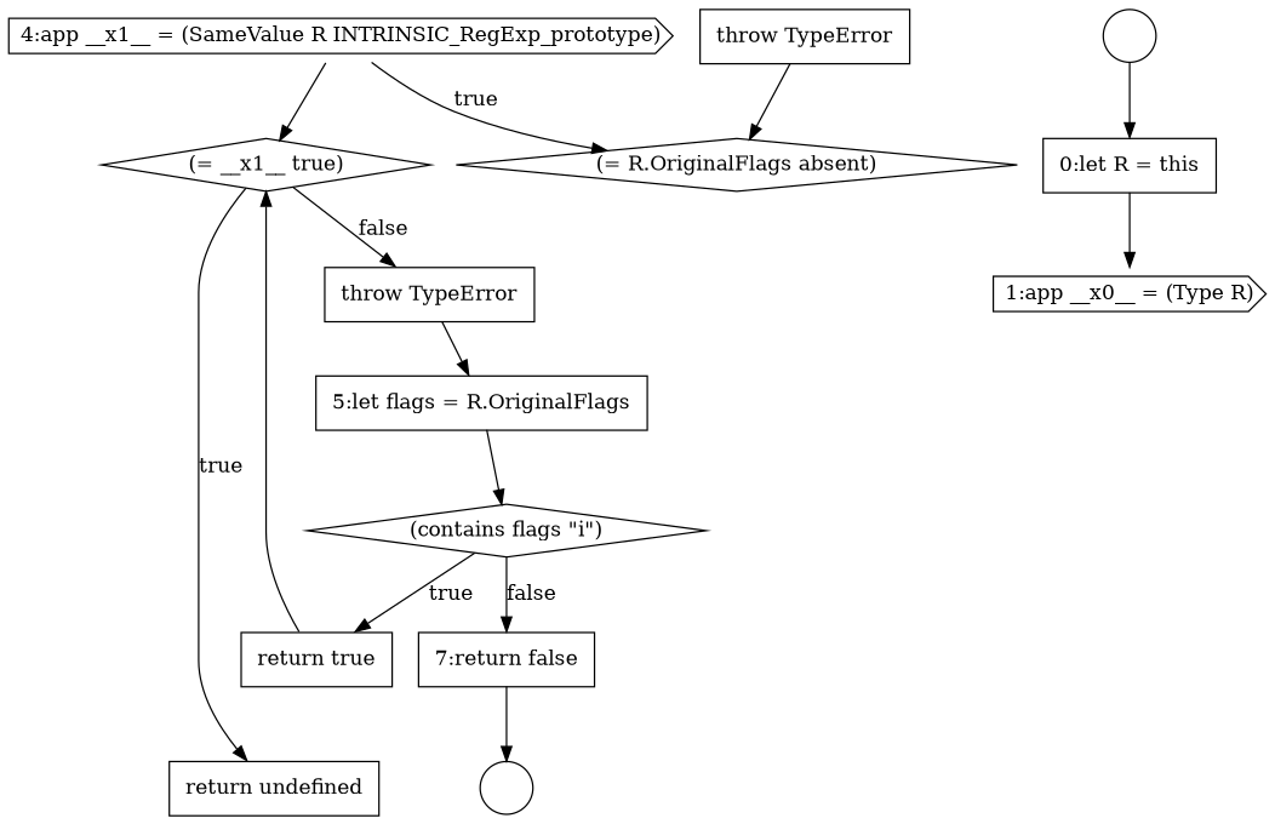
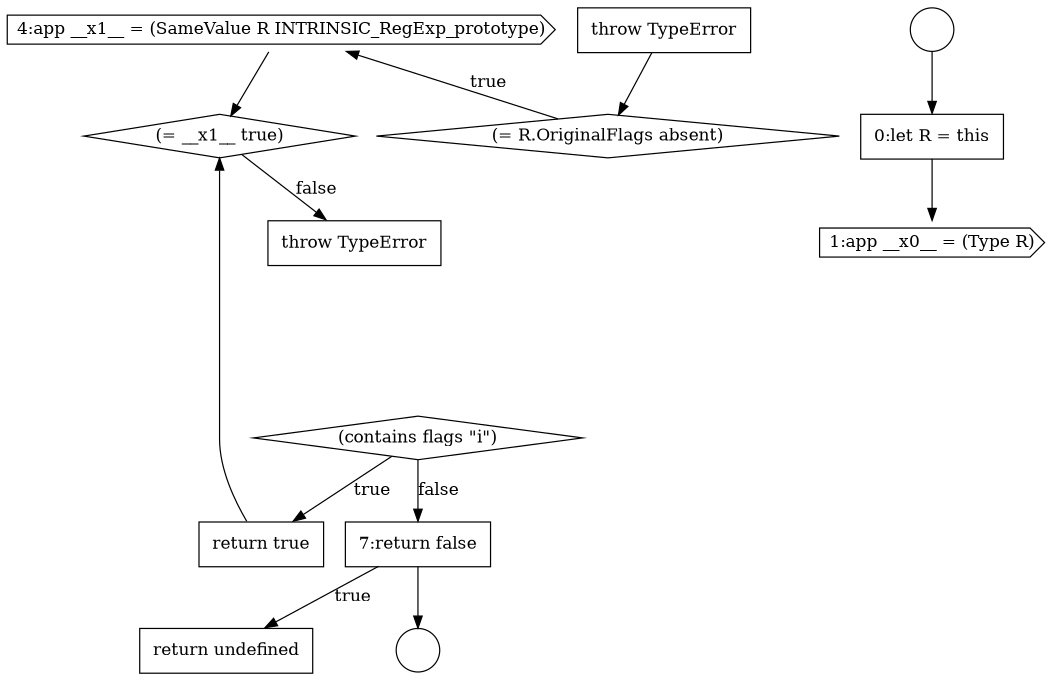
  digraph {
    node [color=black fillcolor=white shape=none style=filled]
    edge [color=black]
    n1 [label=" " shape=circle]
-   n2 [label=<<font color="black">     <table border="0" cellborder="1" cellspacing="0" cellpadding="10">       <tr><td align="left">5:let flags = R.OriginalFlags</td></tr>     </table>   </font>> margin=0]
    n3 [label=<<font color="black">(contains flags &quot;i&quot;)</font>> shape=diamond]
    n4 [label=<<font color="black">     <table border="0" cellborder="1" cellspacing="0" cellpadding="10">       <tr><td align="left">7:return false</td></tr>     </table>   </font>> margin=0]
    n5 [label=<<font color="black">     <table border="0" cellborder="1" cellspacing="0" cellpadding="10">       <tr><td align="left">return true</td></tr>     </table>   </font>> margin=0]
    n6 [label=<<font color="black">     <table border="0" cellborder="1" cellspacing="0" cellpadding="10">       <tr><td align="left">0:let R = this</td></tr>     </table>   </font>> margin=0]
    n7 [label=<<font color="black">1:app __x0__ = (Type R)</font>> shape=cds]
    n8 [label=" " shape=circle]
    n9 [label=<<font color="black">(= __x1__ true)</font>> shape=diamond]
    n10 [label=<<font color="black">     <table border="0" cellborder="1" cellspacing="0" cellpadding="10">       <tr><td align="left">return undefined</td></tr>     </table>   </font>> margin=0]
    n11 [label=<<font color="black">(= R.OriginalFlags absent)</font>> shape=diamond]
    n12 [label=<<font color="black">4:app __x1__ = (SameValue R INTRINSIC_RegExp_prototype)</font>> shape=cds]
    n13 [label=<<font color="black">     <table border="0" cellborder="1" cellspacing="0" cellpadding="10">       <tr><td align="left">throw TypeError</td></tr>     </table>   </font>> margin=0]
    n14 [label=<<font color="black">     <table border="0" cellborder="1" cellspacing="0" cellpadding="10">       <tr><td align="left">throw TypeError</td></tr>     </table>   </font>> margin=0]
-   n2 -> n3
    n3 -> n4 [label=<<font color="black">false</font>>]
    n3 -> n5 [label=<<font color="black">true</font>>]
    n4 -> n1
    n5 -> n9
    n6 -> n7
    n8 -> n6
-   n9 -> n10 [label=<<font color="black">true</font>>]
+   n4 -> n10 [label=<<font color="black">true</font>>]
    n9 -> n14 [label=<<font color="black">false</font>>]
-   n12 -> n11 [label=<<font color="black">true</font>>]
+   n11 -> n12 [label=<<font color="black">true</font>>]
    n12 -> n9
    n13 -> n11
-   n14 -> n2
  }
